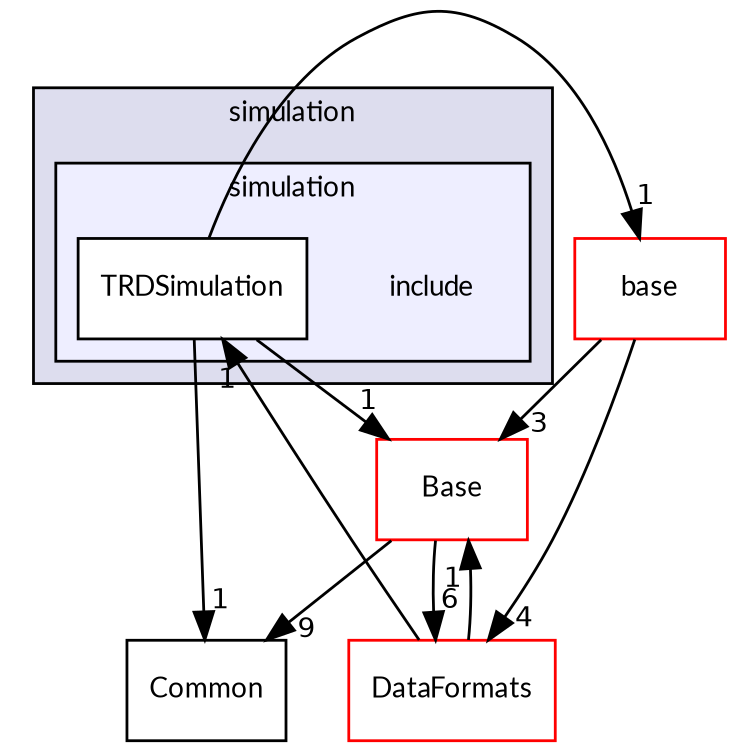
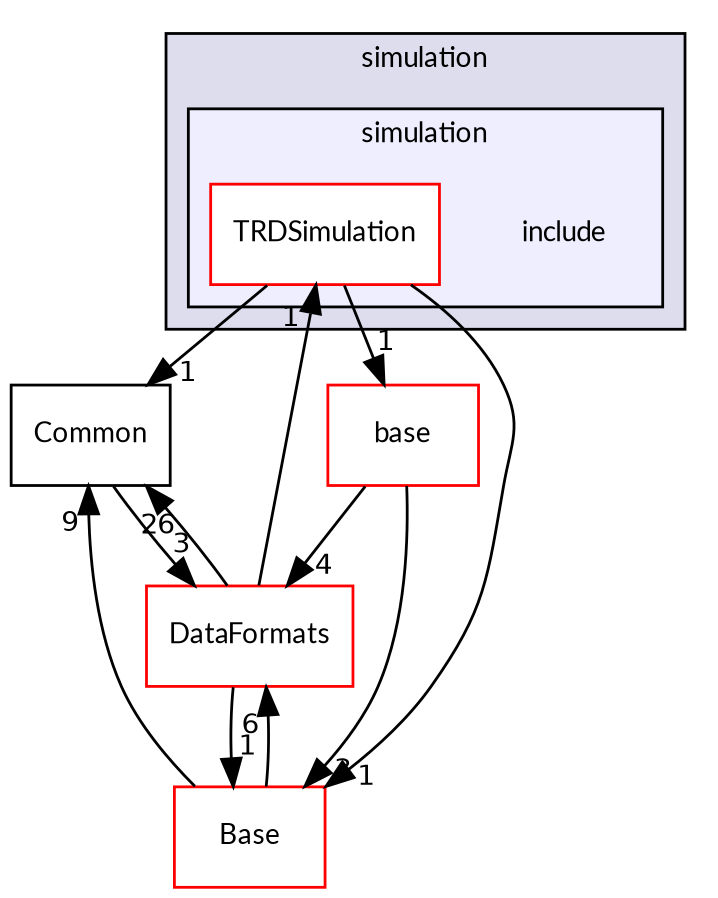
  digraph {
    compound=true
    fontname=Lato
    node [fontname=Lato fontsize=10 shape=box color=red]
    edge [fontname=Lato headlabel=1 labeldistance=1.5 labelfontname=Helvetica labelfontsize=10]
    n1 [label=include shape=plaintext color=""]
-   n2 [color=black fillcolor=white label=TRDSimulation style=filled]
+   n2 [fillcolor=white label=TRDSimulation style=filled]
    n3 [color=black label=Common]
    n4 [label=Base]
    n5 [label=base]
    n6 [label=DataFormats]
    subgraph cluster_1 {
      bgcolor="#ddddee"
      fontsize=10
      label=simulation
      pencolor=black
      subgraph cluster_2 {
        bgcolor="#eeeeff"
        fontsize=10
        label=simulation
        pencolor=black
        n1
        n2
      }
    }
    n2 -> n3
    n2 -> n4
    n2 -> n5
+   n3 -> n6 [headlabel=3]
    n4 -> n3 [headlabel=9]
    n4 -> n6 [headlabel=6]
    n5 -> n4 [headlabel=3]
    n5 -> n6 [headlabel=4]
    n6 -> n2
+   n6 -> n3 [headlabel=26]
    n6 -> n4
  }
